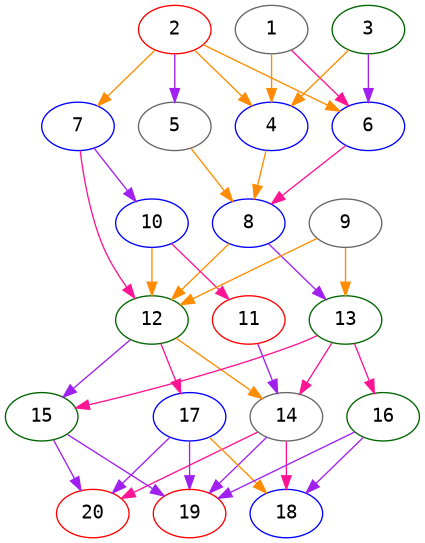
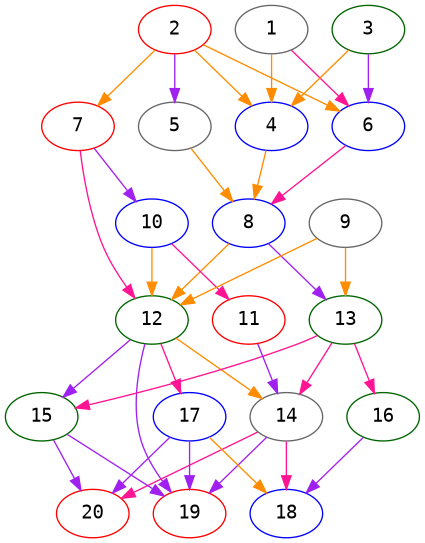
  digraph {
    fontname="DejaVu Sans Mono"
    node [alpha=0.04 color=blue fontname="DejaVu Sans Mono"]
    edge [color=darkorange fontname="DejaVu Sans Mono"]
    1 [alpha=0.07 color=gray40 expect_size=18305024]
    4 [alpha=0.11 expect_size=18456576]
    6 [alpha=0.16 expect_size=45448192]
    8 [expect_size=29840384]
    12 [alpha=0.17 color=darkgreen expect_size=16836608]
    13 [alpha=0.08 color=darkgreen expect_size=26684416]
    2 [color=red expect_size=22611968]
    5 [alpha=0.19 color=gray40 expect_size=44342272]
-   7 [alpha=0.15 expect_size=18738176]
+   7 [alpha=0.15 color=red expect_size=18738176]
    10 [expect_size=20310016]
    9 [color=gray40 expect_size=5692416]
    11 [alpha=0.10 color=red expect_size=47588352]
    3 [alpha=0.11 color=darkgreen expect_size=44428288]
    14 [alpha=0.12 color=gray40 expect_size=51689472]
    15 [alpha=0.07 color=darkgreen expect_size=29293568]
    17 [alpha=0.19 expect_size=15362048]
    16 [alpha=0.01 color=darkgreen expect_size=25809920]
    18 [alpha=0.11 expect_size=51643392]
    19 [alpha=0.10 color=red expect_size=13926400]
    20 [alpha=0.17 color=red expect_size=22928384]
    1 -> 4
    1 -> 6 [color=deeppink]
    4 -> 8
    6 -> 8 [color=deeppink]
    8 -> 12
    8 -> 13 [color=purple]
    12 -> 14
    12 -> 15 [color=purple]
    12 -> 17 [color=deeppink]
    13 -> 14 [color=deeppink]
    13 -> 15 [color=deeppink]
    13 -> 16 [color=deeppink]
    2 -> 4
    2 -> 6
    2 -> 5 [color=purple]
    2 -> 7
    5 -> 8
    7 -> 12 [color=deeppink]
    7 -> 10 [color=purple]
    10 -> 12
    10 -> 11 [color=deeppink]
    9 -> 12
    9 -> 13
    11 -> 14 [color=purple]
    3 -> 4
    3 -> 6 [color=purple]
    14 -> 18 [color=deeppink]
    14 -> 19 [color=purple]
    14 -> 20 [color=deeppink]
    15 -> 19 [color=purple]
    15 -> 20 [color=purple]
    17 -> 18
    17 -> 19 [color=purple]
    17 -> 20 [color=purple]
    16 -> 18 [color=purple]
-   16 -> 19 [color=purple]
+   12 -> 19 [color=purple]
  }
